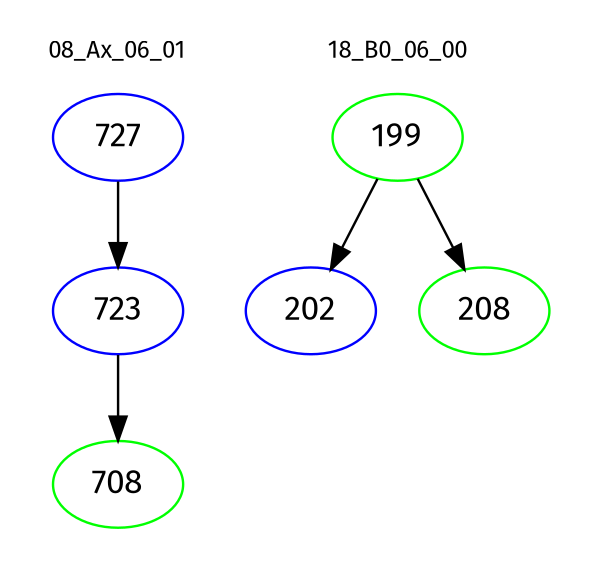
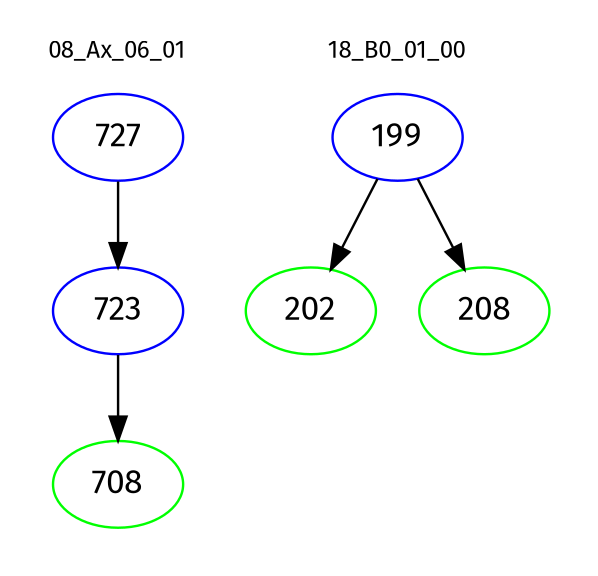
  digraph {
    fontname="Fira Sans"
    node [color=blue fontname="Fira Sans"]
    edge [color=black fontname="Fira Sans"]
    n1 [label=727]
    n2 [label=723]
    n3 [color=green label=708]
-   n4 [label=202]
-   n5 [color=green label=199]
+   n4 [color=green label=202]
+   n5 [label=199]
    n6 [color=green label=208]
    subgraph cluster_1 {
      color=white
      fontsize=10
      label="08_Ax_06_01"
      n1
      n2
      n3
    }
    subgraph cluster_2 {
      color=white
      fontsize=10
-     label="18_B0_06_00"
+     label="18_B0_01_00"
      n4
      n5
      n6
    }
    n1 -> n2
    n2 -> n3
    n5 -> n4
    n5 -> n6
  }
